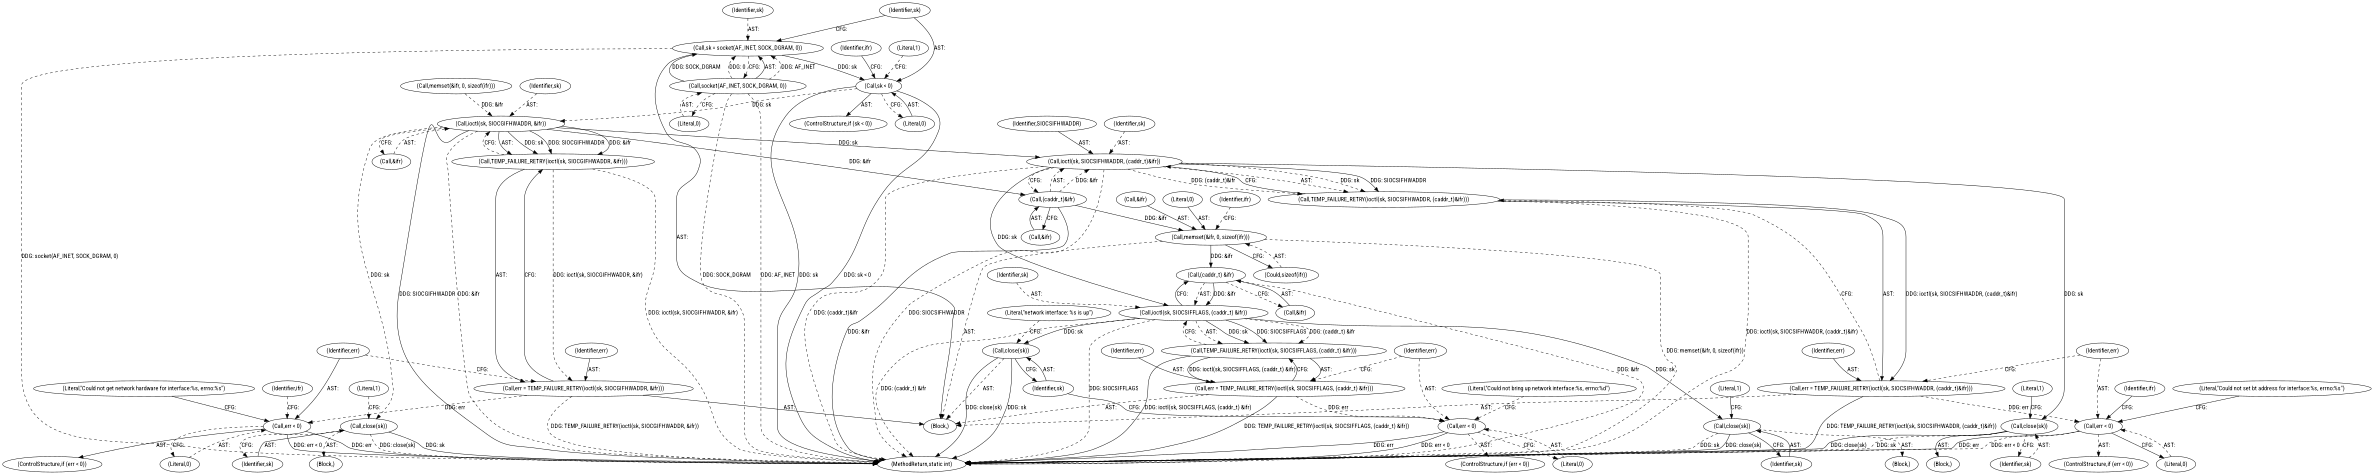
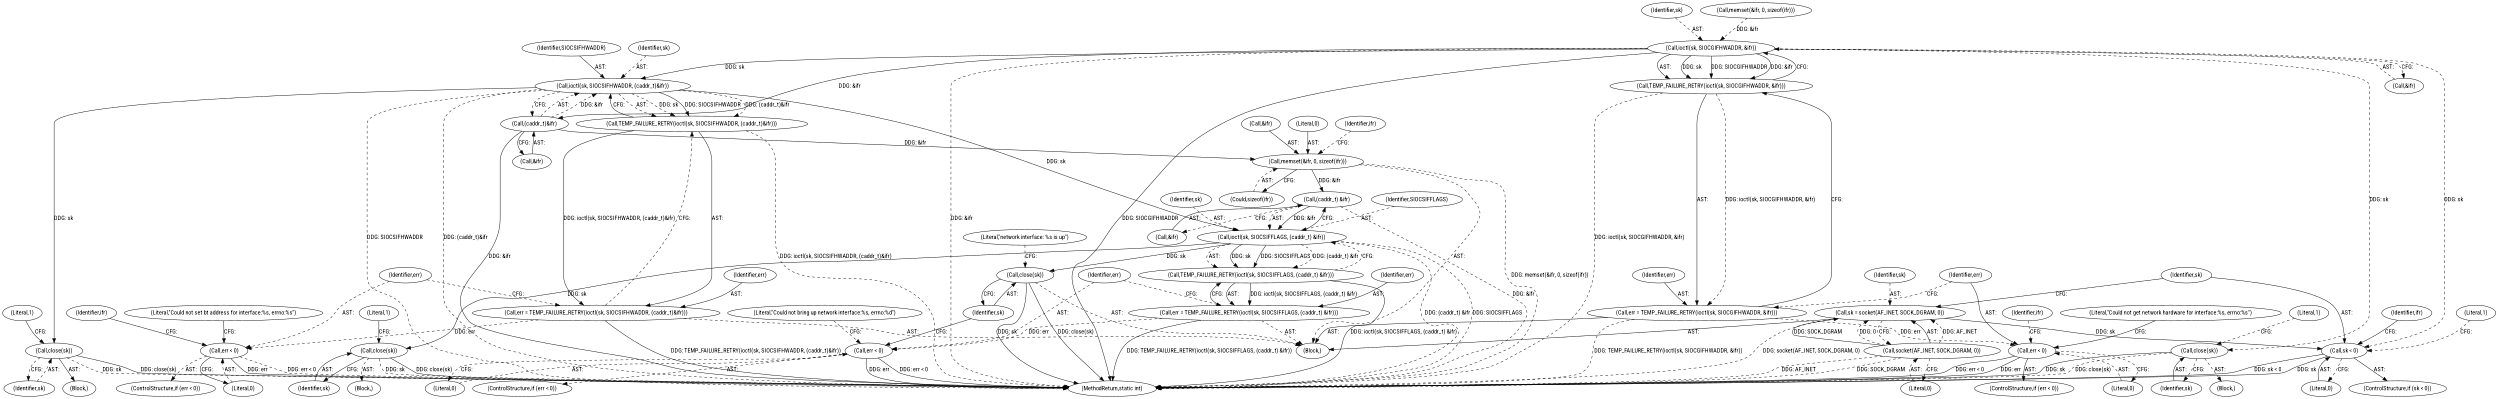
  digraph {
    fontname="Roboto Condensed"
    node [fontname="Roboto Condensed"]
    edge [fontname="Roboto Condensed" style=solid]
    n1 [label="(Call,sk = socket(AF_INET, SOCK_DGRAM, 0))"]
    n2 [label="(Call,socket(AF_INET, SOCK_DGRAM, 0))"]
    n3 [label="(Call,sk < 0)"]
    n4 [label="(MethodReturn,static int)"]
    n5 [label="(Block,)"]
    n6 [label="(Literal,0)"]
    n7 [label="(Call,ioctl(sk, SIOCGIFHWADDR, &ifr))"]
    n8 [label="(Literal,0)"]
    n9 [label="(ControlStructure,if (sk < 0))"]
    n10 [label="(Call,TEMP_FAILURE_RETRY(ioctl(sk, SIOCGIFHWADDR, &ifr)))"]
    n11 [label="(Call,close(sk))"]
    n12 [label="(Call,ioctl(sk, SIOCSIFHWADDR, (caddr_t)&ifr))"]
    n13 [label="(Call,(caddr_t)&ifr)"]
    n14 [label="(Call,&ifr)"]
    n15 [label="(Call,err = TEMP_FAILURE_RETRY(ioctl(sk, SIOCGIFHWADDR, &ifr)))"]
    n16 [label="(Identifier,sk)"]
    n17 [label="(Block,)"]
    n18 [label="(Call,TEMP_FAILURE_RETRY(ioctl(sk, SIOCSIFHWADDR, (caddr_t)&ifr)))"]
    n19 [label="(Call,close(sk))"]
    n20 [label="(Call,ioctl(sk, SIOCSIFFLAGS, (caddr_t) &ifr))"]
    n21 [label="(Call,memset(&ifr, 0, sizeof(ifr)))"]
    n22 [label="(Call,&ifr)"]
    n23 [label="(Call,err < 0)"]
    n24 [label="(ControlStructure,if (err < 0))"]
    n25 [label="(Literal,0)"]
    n26 [label="(Call,err = TEMP_FAILURE_RETRY(ioctl(sk, SIOCSIFHWADDR, (caddr_t)&ifr)))"]
    n27 [label="(Identifier,sk)"]
    n28 [label="(Block,)"]
    n29 [label="(Call,TEMP_FAILURE_RETRY(ioctl(sk, SIOCSIFFLAGS, (caddr_t) &ifr)))"]
    n30 [label="(Call,close(sk))"]
    n31 [label="(Call,close(sk))"]
    n32 [label="(Call,(caddr_t) &ifr)"]
    n33 [label="(Call,err < 0)"]
    n34 [label="(ControlStructure,if (err < 0))"]
    n35 [label="(Literal,0)"]
    n36 [label="(Call,err = TEMP_FAILURE_RETRY(ioctl(sk, SIOCSIFFLAGS, (caddr_t) &ifr)))"]
    n37 [label="(Block,)"]
    n38 [label="(Identifier,sk)"]
    n39 [label="(Identifier,sk)"]
    n40 [label="(Call,&ifr)"]
    n41 [label="(Call,err < 0)"]
    n42 [label="(Literal,0)"]
    n43 [label="(ControlStructure,if (err < 0))"]
    n44 [label="(Could,sizeof(ifr))"]
    n45 [label="(Literal,\"network interface: %s is up\")"]
    n46 [label="(Literal,\"Could not get network hardware for interface:%s, errno:%s\")"]
    n47 [label="(Identifier,sk)"]
    n48 [label="(Identifier,SIOCSIFHWADDR)"]
    n49 [label="(Literal,1)"]
    n50 [label="(Identifier,sk)"]
    n51 [label="(Call,&ifr)"]
    n52 [label="(Literal,0)"]
    n53 [label="(Literal,1)"]
    n54 [label="(Identifier,ifr)"]
    n55 [label="(Identifier,sk)"]
    n56 [label="(Identifier,err)"]
    n57 [label="(Identifier,err)"]
+   n58 [label="(Identifier,SIOCSIFFLAGS)"]
    n59 [label="(Identifier,sk)"]
    n60 [label="(Identifier,ifr)"]
    n61 [label="(Identifier,err)"]
    n62 [label="(Literal,1)"]
    n63 [label="(Identifier,err)"]
    n64 [label="(Identifier,ifr)"]
    n65 [label="(Call,memset(&ifr, 0, sizeof(ifr)))"]
    n66 [label="(Identifier,ifr)"]
    n67 [label="(Literal,\"Could not bring up network interface:%s, errno:%d\")"]
    n68 [label="(Identifier,err)"]
    n69 [label="(Identifier,err)"]
    n70 [label="(Literal,1)"]
    n71 [label="(Literal,\"Could not set bt address for interface:%s, errno:%s\")"]
    n72 [label="(Identifier,sk)"]
    n1 -> n2 [label="CFG: " style=dashed]
    n1 -> n3 [label="DDG: sk"]
    n1 -> n4 [label="DDG: socket(AF_INET, SOCK_DGRAM, 0)" style=dashed]
    n1 -> n5 [label="AST: "]
    n2 -> n1 [label="AST: "]
    n2 -> n1 [label="DDG: AF_INET" style=dashed]
    n2 -> n1 [label="DDG: SOCK_DGRAM"]
    n2 -> n1 [label="DDG: 0" style=dashed]
    n2 -> n4 [label="DDG: SOCK_DGRAM" style=dashed]
    n2 -> n4 [label="DDG: AF_INET" style=dashed]
    n2 -> n6 [label="CFG: " style=dashed]
    n3 -> n4 [label="DDG: sk < 0"]
    n3 -> n4 [label="DDG: sk"]
-   n3 -> n7 [label="DDG: sk" style=dashed]
+   n7 -> n3 [label="DDG: sk" style=dashed]
    n3 -> n8 [label="CFG: " style=dashed]
    n3 -> n9 [label="AST: "]
    n6 -> n2 [label="AST: " style=dashed]
    n7 -> n4 [label="DDG: &ifr" style=dashed]
    n7 -> n4 [label="DDG: SIOCGIFHWADDR"]
    n7 -> n10 [label="AST: "]
    n7 -> n10 [label="DDG: sk"]
    n7 -> n10 [label="DDG: SIOCGIFHWADDR"]
    n7 -> n10 [label="DDG: &ifr"]
    n7 -> n11 [label="DDG: sk" style=dashed]
    n7 -> n12 [label="DDG: sk"]
    n7 -> n13 [label="DDG: &ifr"]
    n7 -> n14 [label="CFG: " style=dashed]
    n8 -> n3 [label="AST: "]
    n10 -> n4 [label="DDG: ioctl(sk, SIOCGIFHWADDR, &ifr)" style=dashed]
-   n10 -> n7 [label="CFG: " style=dashed]
+   n10 -> n7 [label="CFG: "]
    n10 -> n15 [label="AST: "]
    n10 -> n15 [label="DDG: ioctl(sk, SIOCGIFHWADDR, &ifr)" style=dashed]
    n11 -> n4 [label="DDG: close(sk)" style=dashed]
    n11 -> n4 [label="DDG: sk"]
    n11 -> n16 [label="CFG: " style=dashed]
    n11 -> n17 [label="AST: " style=dashed]
    n12 -> n4 [label="DDG: SIOCSIFHWADDR" style=dashed]
    n12 -> n4 [label="DDG: (caddr_t)&ifr" style=dashed]
    n12 -> n13 [label="CFG: " style=dashed]
    n12 -> n18 [label="AST: " style=dashed]
    n12 -> n18 [label="DDG: sk" style=dashed]
    n12 -> n18 [label="DDG: SIOCSIFHWADDR"]
    n12 -> n18 [label="DDG: (caddr_t)&ifr" style=dashed]
    n12 -> n19 [label="DDG: sk"]
    n12 -> n20 [label="DDG: sk"]
    n13 -> n4 [label="DDG: &ifr"]
    n13 -> n12 [label="AST: " style=dashed]
    n13 -> n12 [label="DDG: &ifr" style=dashed]
    n13 -> n21 [label="DDG: &ifr"]
    n13 -> n22 [label="CFG: "]
    n14 -> n7 [label="AST: " style=dashed]
    n15 -> n4 [label="DDG: TEMP_FAILURE_RETRY(ioctl(sk, SIOCGIFHWADDR, &ifr))" style=dashed]
    n15 -> n5 [label="AST: "]
    n15 -> n10 [label="CFG: "]
    n15 -> n23 [label="DDG: err" style=dashed]
    n16 -> n11 [label="AST: "]
    n18 -> n4 [label="DDG: ioctl(sk, SIOCSIFHWADDR, (caddr_t)&ifr)" style=dashed]
    n18 -> n12 [label="CFG: "]
    n18 -> n26 [label="AST: "]
    n18 -> n26 [label="DDG: ioctl(sk, SIOCSIFHWADDR, (caddr_t)&ifr)"]
    n19 -> n4 [label="DDG: sk" style=dashed]
    n19 -> n4 [label="DDG: close(sk)"]
    n19 -> n27 [label="CFG: " style=dashed]
    n19 -> n28 [label="AST: "]
    n20 -> n4 [label="DDG: (caddr_t) &ifr" style=dashed]
    n20 -> n4 [label="DDG: SIOCSIFFLAGS" style=dashed]
    n20 -> n29 [label="AST: " style=dashed]
    n20 -> n29 [label="DDG: sk"]
    n20 -> n29 [label="DDG: SIOCSIFFLAGS"]
    n20 -> n29 [label="DDG: (caddr_t) &ifr" style=dashed]
    n20 -> n30 [label="DDG: sk"]
    n20 -> n31 [label="DDG: sk"]
    n20 -> n32 [label="CFG: "]
    n21 -> n4 [label="DDG: memset(&ifr, 0, sizeof(ifr))" style=dashed]
    n21 -> n5 [label="AST: " style=dashed]
    n21 -> n32 [label="DDG: &ifr"]
    n21 -> n44 [label="CFG: "]
    n22 -> n13 [label="AST: "]
    n23 -> n4 [label="DDG: err < 0"]
    n23 -> n4 [label="DDG: err"]
    n23 -> n24 [label="AST: "]
    n23 -> n25 [label="CFG: " style=dashed]
    n25 -> n23 [label="AST: " style=dashed]
    n26 -> n4 [label="DDG: TEMP_FAILURE_RETRY(ioctl(sk, SIOCSIFHWADDR, (caddr_t)&ifr))"]
    n26 -> n5 [label="AST: " style=dashed]
    n26 -> n18 [label="CFG: " style=dashed]
    n26 -> n33 [label="DDG: err" style=dashed]
    n27 -> n19 [label="AST: " style=dashed]
    n29 -> n4 [label="DDG: ioctl(sk, SIOCSIFFLAGS, (caddr_t) &ifr)"]
    n29 -> n20 [label="CFG: " style=dashed]
    n29 -> n36 [label="AST: "]
    n29 -> n36 [label="DDG: ioctl(sk, SIOCSIFFLAGS, (caddr_t) &ifr)"]
    n30 -> n4 [label="DDG: sk" style=dashed]
    n30 -> n4 [label="DDG: close(sk)"]
    n30 -> n37 [label="AST: " style=dashed]
    n30 -> n38 [label="CFG: "]
    n31 -> n4 [label="DDG: sk"]
    n31 -> n4 [label="DDG: close(sk)"]
    n31 -> n5 [label="AST: " style=dashed]
    n31 -> n39 [label="CFG: "]
    n32 -> n4 [label="DDG: &ifr" style=dashed]
    n32 -> n20 [label="AST: " style=dashed]
    n32 -> n20 [label="DDG: &ifr"]
    n32 -> n40 [label="CFG: " style=dashed]
    n33 -> n4 [label="DDG: err < 0" style=dashed]
    n33 -> n4 [label="DDG: err"]
    n33 -> n34 [label="AST: " style=dashed]
    n33 -> n35 [label="CFG: "]
    n35 -> n33 [label="AST: " style=dashed]
    n36 -> n4 [label="DDG: TEMP_FAILURE_RETRY(ioctl(sk, SIOCSIFFLAGS, (caddr_t) &ifr))"]
    n36 -> n5 [label="AST: " style=dashed]
    n36 -> n29 [label="CFG: "]
    n36 -> n41 [label="DDG: err" style=dashed]
    n38 -> n30 [label="AST: "]
    n39 -> n31 [label="AST: "]
    n39 -> n41 [label="CFG: "]
    n40 -> n32 [label="AST: "]
    n41 -> n4 [label="DDG: err"]
    n41 -> n4 [label="DDG: err < 0"]
    n41 -> n42 [label="CFG: " style=dashed]
    n41 -> n43 [label="AST: " style=dashed]
    n42 -> n41 [label="AST: " style=dashed]
    n44 -> n21 [label="AST: " style=dashed]
    n45 -> n31 [label="CFG: " style=dashed]
    n46 -> n23 [label="CFG: "]
    n47 -> n1 [label="AST: " style=dashed]
    n48 -> n12 [label="AST: "]
    n49 -> n3 [label="CFG: " style=dashed]
    n50 -> n7 [label="AST: " style=dashed]
    n51 -> n21 [label="AST: "]
    n52 -> n21 [label="AST: "]
    n53 -> n30 [label="CFG: "]
    n54 -> n33 [label="CFG: "]
    n55 -> n12 [label="AST: " style=dashed]
    n56 -> n36 [label="CFG: " style=dashed]
    n56 -> n41 [label="AST: " style=dashed]
    n57 -> n15 [label="CFG: " style=dashed]
    n57 -> n23 [label="AST: "]
+   n58 -> n20 [label="AST: " style=dashed]
    n59 -> n1 [label="CFG: "]
    n59 -> n3 [label="AST: "]
    n60 -> n23 [label="CFG: " style=dashed]
    n61 -> n36 [label="AST: "]
    n62 -> n19 [label="CFG: "]
    n63 -> n26 [label="AST: "]
    n64 -> n21 [label="CFG: " style=dashed]
    n65 -> n7 [label="DDG: &ifr" style=dashed]
    n66 -> n3 [label="CFG: "]
    n67 -> n41 [label="CFG: " style=dashed]
    n68 -> n15 [label="AST: "]
    n69 -> n26 [label="CFG: " style=dashed]
    n69 -> n33 [label="AST: " style=dashed]
    n70 -> n11 [label="CFG: " style=dashed]
    n71 -> n33 [label="CFG: "]
    n72 -> n20 [label="AST: " style=dashed]
  }
